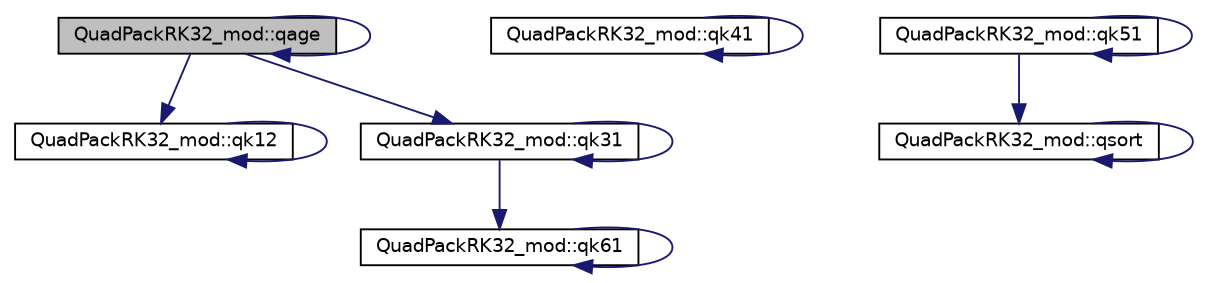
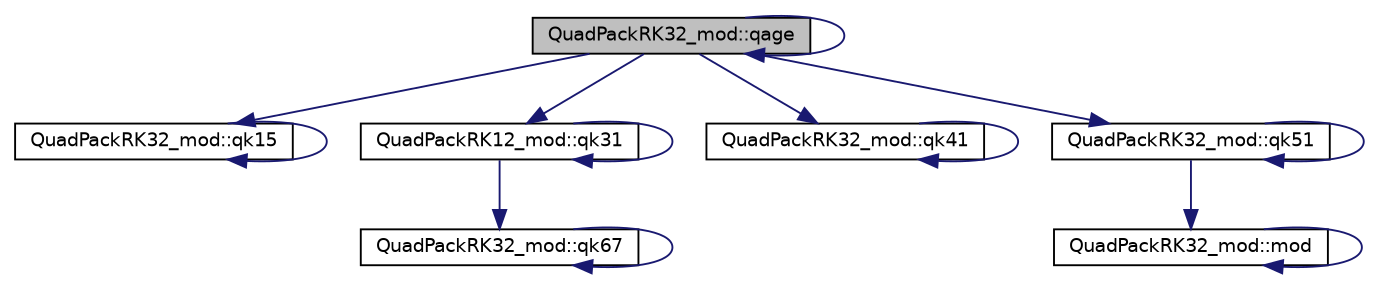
  digraph {
    rankdir=TB
    node [color=black fillcolor=white fontname=Helvetica fontsize=10 shape=record style=filled]
    edge [color=midnightblue fontname=Helvetica fontsize=10 labelfontname=Helvetica labelfontsize=10 style=solid]
    n1 [fillcolor=grey75 fontcolor=black height=0.2 label="QuadPackRK32_mod::qage" width=0.4]
-   n2 [height=0.2 label="QuadPackRK32_mod::qk12" width=0.4]
-   n3 [height=0.2 label="QuadPackRK32_mod::qk31" width=0.4]
+   n2 [height=0.2 label="QuadPackRK32_mod::qk15" width=0.4]
+   n3 [height=0.2 label="QuadPackRK12_mod::qk31" width=0.4]
    n4 [height=0.2 label="QuadPackRK32_mod::qk41" width=0.4]
    n5 [height=0.2 label="QuadPackRK32_mod::qk51" width=0.4]
-   n6 [height=0.2 label="QuadPackRK32_mod::qk61" width=0.4]
-   n7 [height=0.2 label="QuadPackRK32_mod::qsort" width=0.4]
+   n6 [height=0.2 label="QuadPackRK32_mod::qk67" width=0.4]
+   n7 [height=0.2 label="QuadPackRK32_mod::mod" width=0.4]
    n1 -> n1
    n1 -> n2
    n1 -> n3
+   n1 -> n4
+   n1 -> n5
    n2 -> n2
    n3 -> n3
    n3 -> n6
    n4 -> n4
    n5 -> n5
    n5 -> n7
    n6 -> n6
    n7 -> n7
  }
